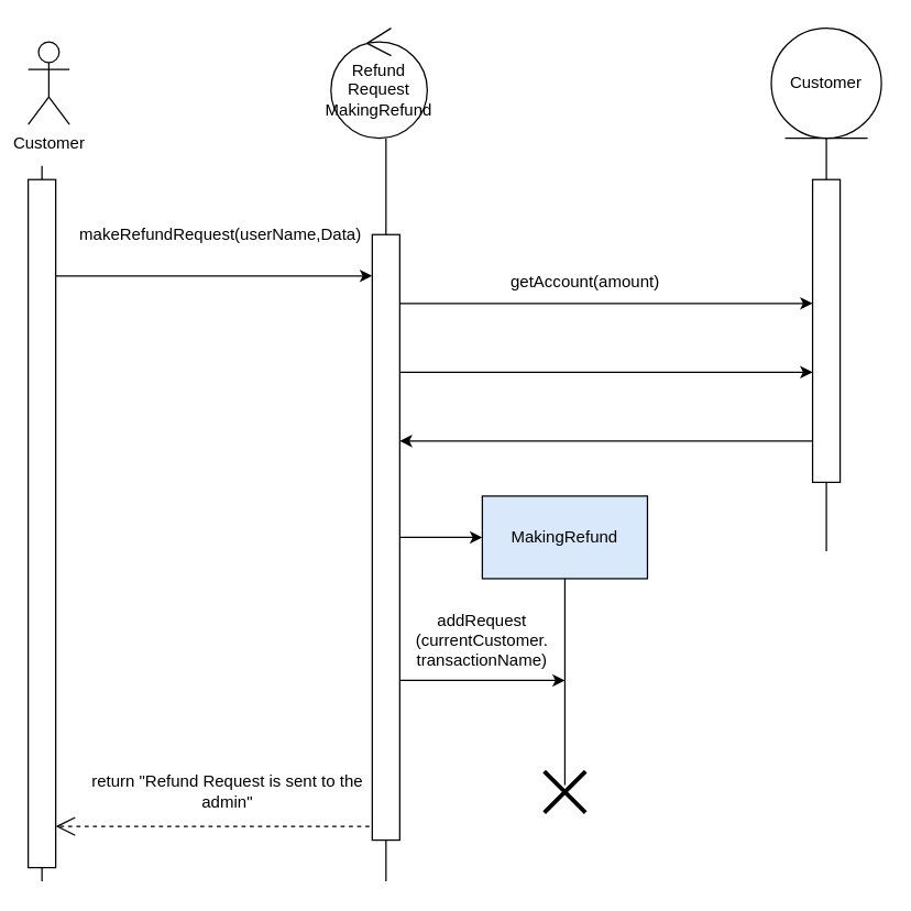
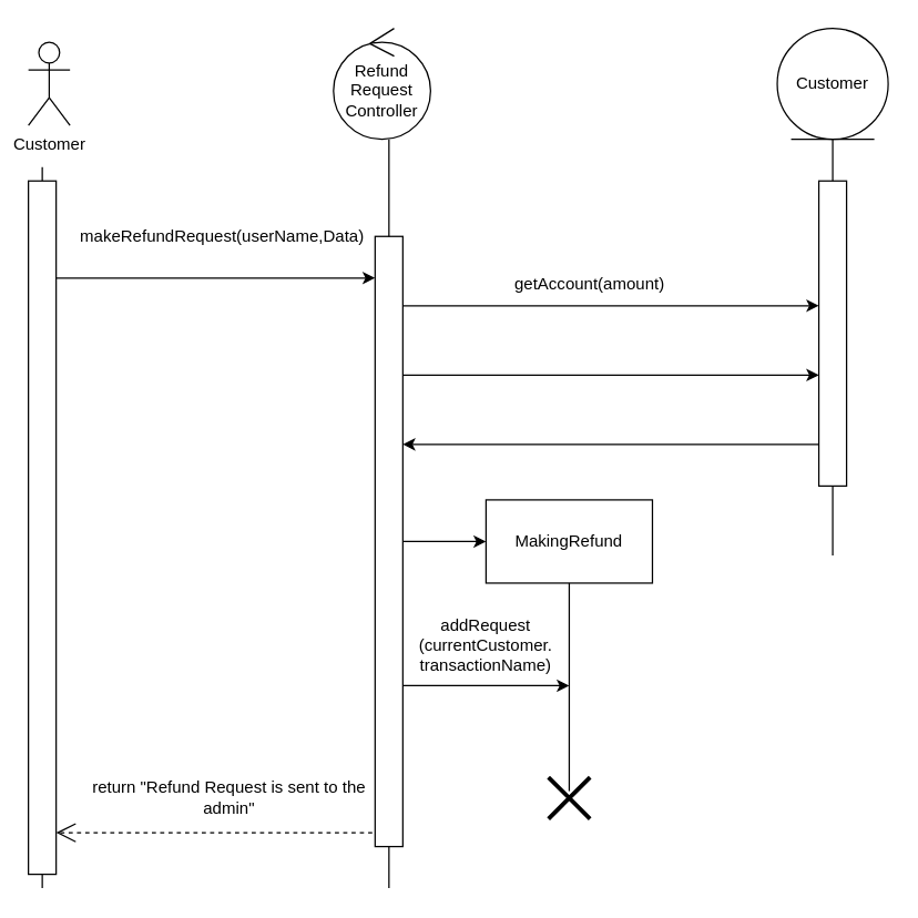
  <mxCell id="0" />
  <mxCell id="1" parent="0" />
  <mxCell id="2" value="Customer" style="shape=umlActor;verticalLabelPosition=bottom;verticalAlign=top;html=1;outlineConnect=0;" vertex="1" parent="1"><mxGeometry x="20" y="30" width="30" height="60" as="geometry" /></mxCell>
  <mxCell id="3" value="" style="endArrow=none;html=1;rounded=0;startArrow=none;" edge="1" parent="1" source="22"><mxGeometry width="50" height="50" relative="1" as="geometry"><mxPoint x="30" y="640" as="sourcePoint" /><mxPoint x="30" y="120" as="targetPoint" /></mxGeometry></mxCell>
  <mxCell id="4" value="" style="endArrow=none;html=1;rounded=0;entryX=0.5;entryY=1;entryDx=0;entryDy=0;" edge="1" parent="1"><mxGeometry width="50" height="50" relative="1" as="geometry"><mxPoint x="280" y="640" as="sourcePoint" /><mxPoint x="280" y="100" as="targetPoint" /></mxGeometry></mxCell>
  <mxCell id="5" value="" style="endArrow=classic;html=1;rounded=0;" edge="1" parent="1"><mxGeometry width="50" height="50" relative="1" as="geometry"><mxPoint x="30" y="200" as="sourcePoint" /><mxPoint x="270" y="200" as="targetPoint" /></mxGeometry></mxCell>
  <mxCell id="6" value="makeRefundRequest(userName,Data)" style="text;html=1;strokeColor=none;fillColor=none;align=center;verticalAlign=middle;whiteSpace=wrap;rounded=0;" vertex="1" parent="1"><mxGeometry x="130" y="155" width="60" height="30" as="geometry" /></mxCell>
- <mxCell id="7" value="Refund&lt;br&gt;Request&lt;br&gt;MakingRefund" style="ellipse;shape=umlControl;whiteSpace=wrap;html=1;" vertex="1" parent="1"><mxGeometry x="240" y="20" width="70" height="80" as="geometry" /></mxCell>
+ <mxCell id="7" value="Refund&lt;br&gt;Request&lt;br&gt;Controller" style="ellipse;shape=umlControl;whiteSpace=wrap;html=1;" vertex="1" parent="1"><mxGeometry x="240" y="20" width="70" height="80" as="geometry" /></mxCell>
  <mxCell id="8" value="Customer" style="ellipse;shape=umlEntity;whiteSpace=wrap;html=1;" vertex="1" parent="1"><mxGeometry x="560" y="20" width="80" height="80" as="geometry" /></mxCell>
  <mxCell id="9" value="" style="endArrow=none;html=1;rounded=0;entryX=0.5;entryY=1;entryDx=0;entryDy=0;" edge="1" parent="1" target="8"><mxGeometry width="50" height="50" relative="1" as="geometry"><mxPoint x="600" y="400" as="sourcePoint" /><mxPoint x="440" y="350" as="targetPoint" /></mxGeometry></mxCell>
  <mxCell id="10" value="" style="endArrow=classic;html=1;rounded=0;" edge="1" parent="1"><mxGeometry width="50" height="50" relative="1" as="geometry"><mxPoint x="290" y="220" as="sourcePoint" /><mxPoint x="590" y="220" as="targetPoint" /></mxGeometry></mxCell>
  <mxCell id="11" value="getAccount(amount)" style="text;html=1;strokeColor=none;fillColor=none;align=center;verticalAlign=middle;whiteSpace=wrap;rounded=0;" vertex="1" parent="1"><mxGeometry x="395" y="190" width="60" height="30" as="geometry" /></mxCell>
  <mxCell id="12" value="" style="endArrow=classic;html=1;rounded=0;" edge="1" parent="1"><mxGeometry width="50" height="50" relative="1" as="geometry"><mxPoint x="290" y="270" as="sourcePoint" /><mxPoint x="590" y="270" as="targetPoint" /></mxGeometry></mxCell>
  <mxCell id="13" value="" style="endArrow=classic;html=1;rounded=0;" edge="1" parent="1"><mxGeometry width="50" height="50" relative="1" as="geometry"><mxPoint x="590" y="320" as="sourcePoint" /><mxPoint x="290" y="320" as="targetPoint" /></mxGeometry></mxCell>
  <mxCell id="14" value="" style="endArrow=classic;html=1;rounded=0;" edge="1" parent="1" target="15"><mxGeometry width="50" height="50" relative="1" as="geometry"><mxPoint x="290" y="390" as="sourcePoint" /><mxPoint x="360" y="390" as="targetPoint" /></mxGeometry></mxCell>
- <mxCell id="15" value="MakingRefund" style="rounded=0;whiteSpace=wrap;html=1;fillColor=#dae8fc;" vertex="1" parent="1"><mxGeometry x="350" y="360" width="120" height="60" as="geometry" /></mxCell>
+ <mxCell id="15" value="MakingRefund" style="rounded=0;whiteSpace=wrap;html=1;" vertex="1" parent="1"><mxGeometry x="350" y="360" width="120" height="60" as="geometry" /></mxCell>
  <mxCell id="16" value="" style="endArrow=none;html=1;rounded=0;entryX=0.5;entryY=1;entryDx=0;entryDy=0;" edge="1" parent="1" target="15"><mxGeometry width="50" height="50" relative="1" as="geometry"><mxPoint x="410" y="570" as="sourcePoint" /><mxPoint x="360" y="350" as="targetPoint" /></mxGeometry></mxCell>
  <mxCell id="17" value="" style="endArrow=classic;html=1;rounded=0;" edge="1" parent="1"><mxGeometry width="50" height="50" relative="1" as="geometry"><mxPoint x="290" y="494" as="sourcePoint" /><mxPoint x="410" y="494" as="targetPoint" /></mxGeometry></mxCell>
  <mxCell id="18" value="addRequest&lt;br&gt;(currentCustomer.&lt;br&gt;transactionName)" style="text;html=1;strokeColor=none;fillColor=none;align=center;verticalAlign=middle;whiteSpace=wrap;rounded=0;" vertex="1" parent="1"><mxGeometry x="320" y="450" width="60" height="30" as="geometry" /></mxCell>
  <mxCell id="19" value="" style="shape=umlDestroy;whiteSpace=wrap;html=1;strokeWidth=3;" vertex="1" parent="1"><mxGeometry x="395" y="560" width="30" height="30" as="geometry" /></mxCell>
  <mxCell id="20" value="" style="endArrow=open;endFill=1;endSize=12;html=1;rounded=0;dashed=1;" edge="1" parent="1"><mxGeometry width="160" relative="1" as="geometry"><mxPoint x="280" y="600" as="sourcePoint" /><mxPoint x="40" y="600" as="targetPoint" /></mxGeometry></mxCell>
  <mxCell id="21" value="return &quot;Refund Request is sent to the admin&quot;" style="text;html=1;strokeColor=none;fillColor=none;align=center;verticalAlign=middle;whiteSpace=wrap;rounded=0;" vertex="1" parent="1"><mxGeometry x="50" y="560" width="230" height="30" as="geometry" /></mxCell>
  <mxCell id="22" value="" style="html=1;points=[];perimeter=orthogonalPerimeter;" vertex="1" parent="1"><mxGeometry x="20" y="130" width="20" height="500" as="geometry" /></mxCell>
  <mxCell id="23" value="" style="endArrow=none;html=1;rounded=0;" edge="1" parent="1" target="22"><mxGeometry width="50" height="50" relative="1" as="geometry"><mxPoint x="30" y="640" as="sourcePoint" /><mxPoint x="30" y="120" as="targetPoint" /></mxGeometry></mxCell>
  <mxCell id="24" value="" style="html=1;points=[];perimeter=orthogonalPerimeter;" vertex="1" parent="1"><mxGeometry x="270" y="170" width="20" height="440" as="geometry" /></mxCell>
  <mxCell id="25" value="" style="html=1;points=[];perimeter=orthogonalPerimeter;" vertex="1" parent="1"><mxGeometry x="590" y="130" width="20" height="220" as="geometry" /></mxCell>
